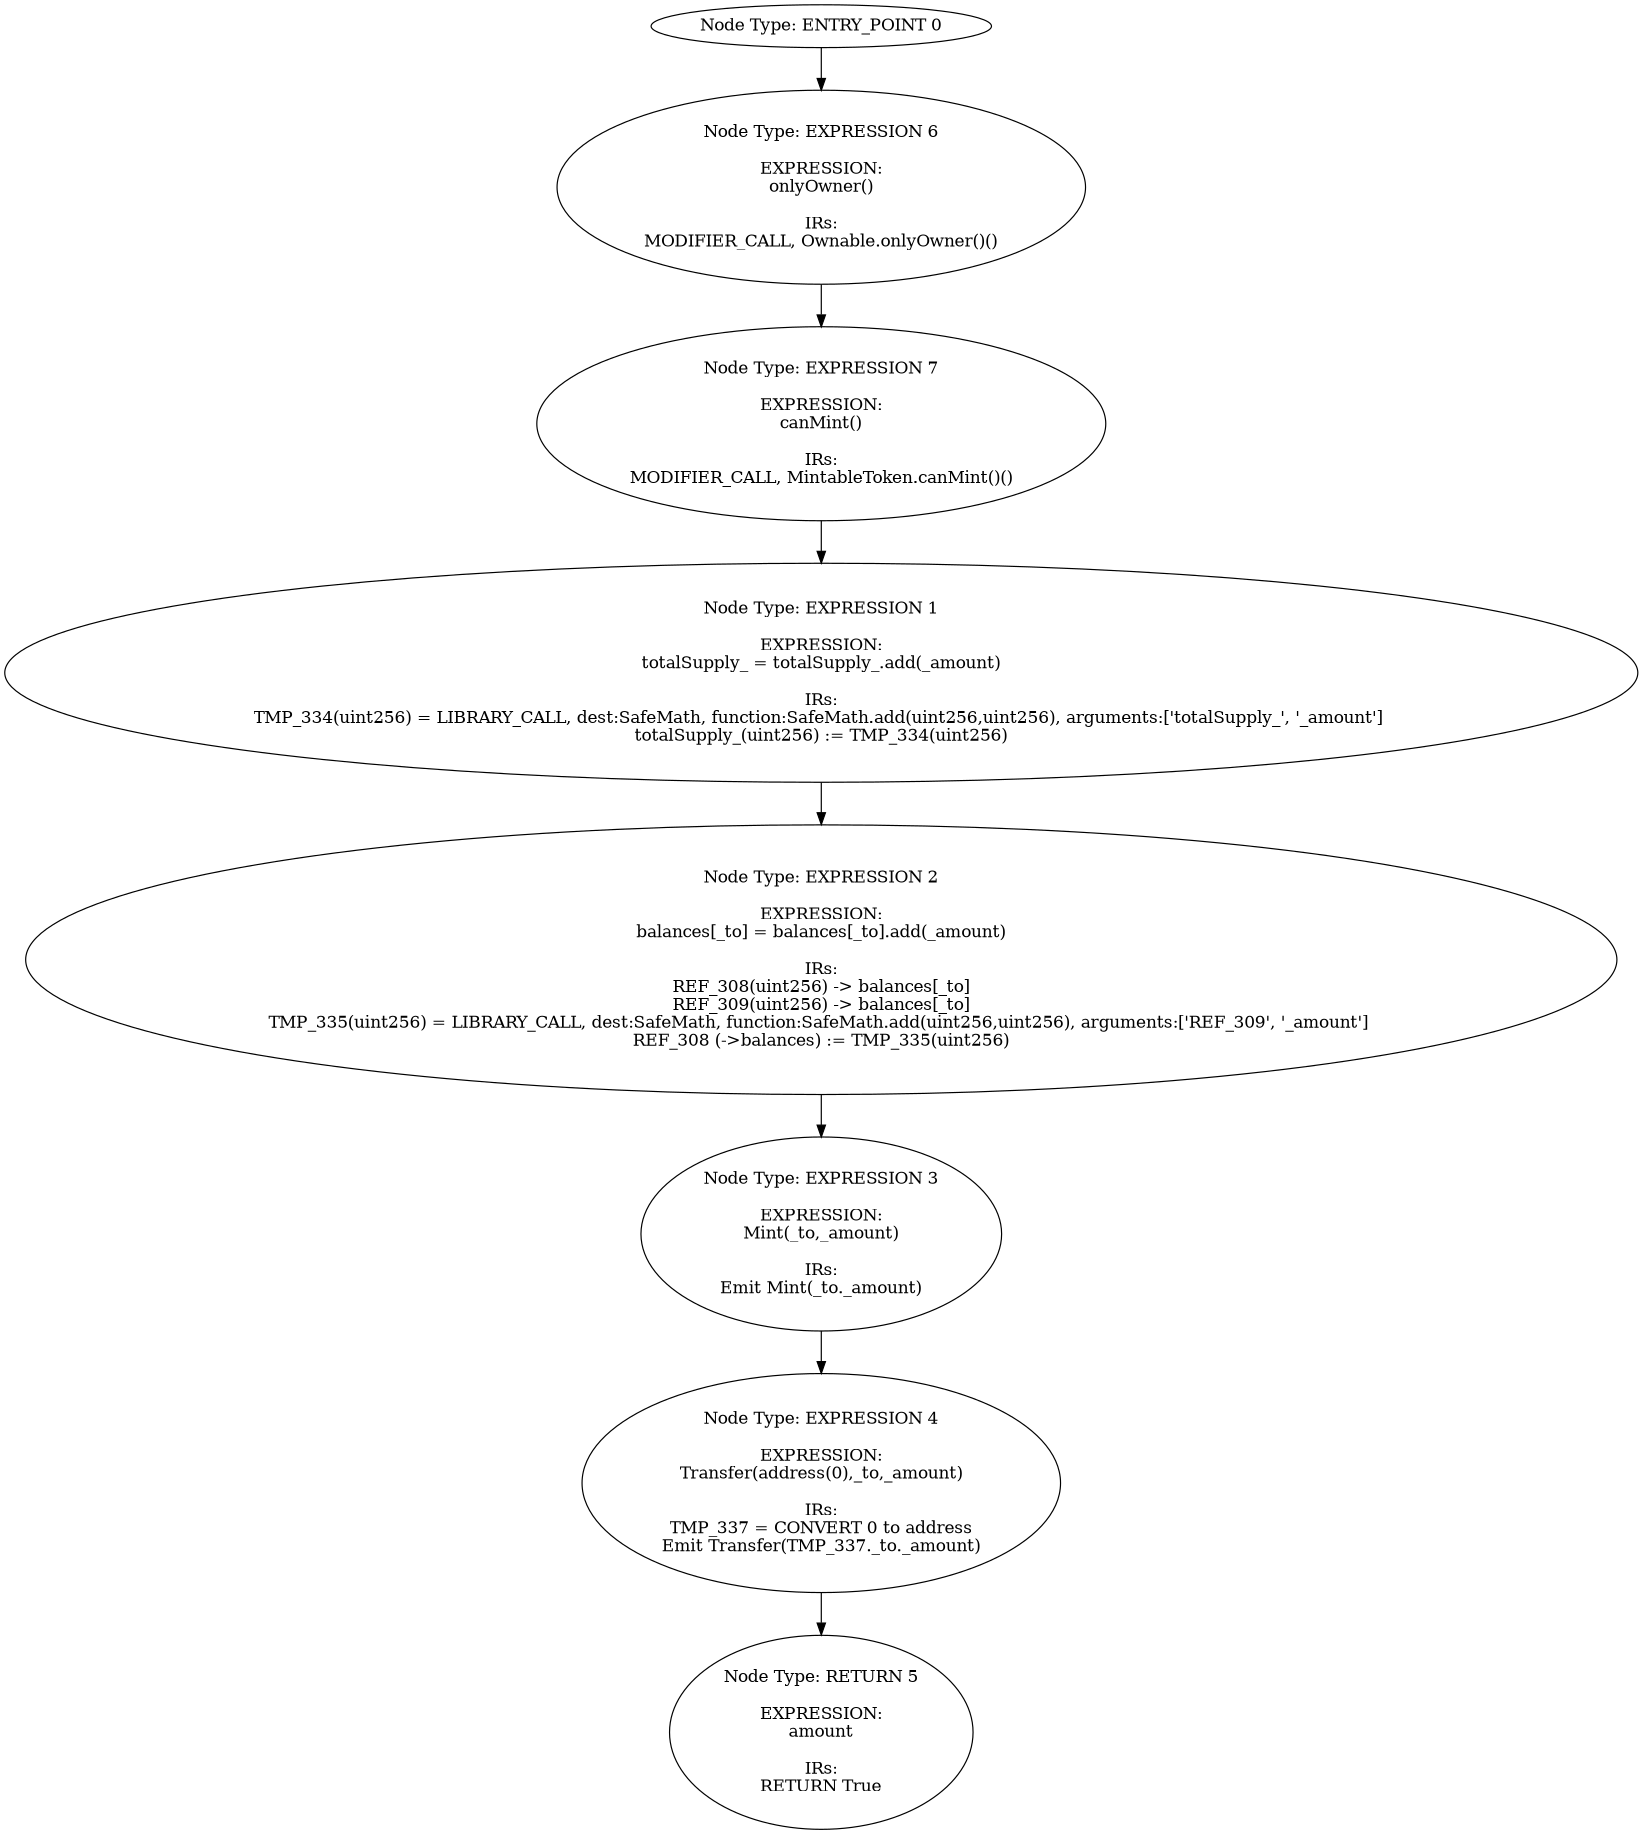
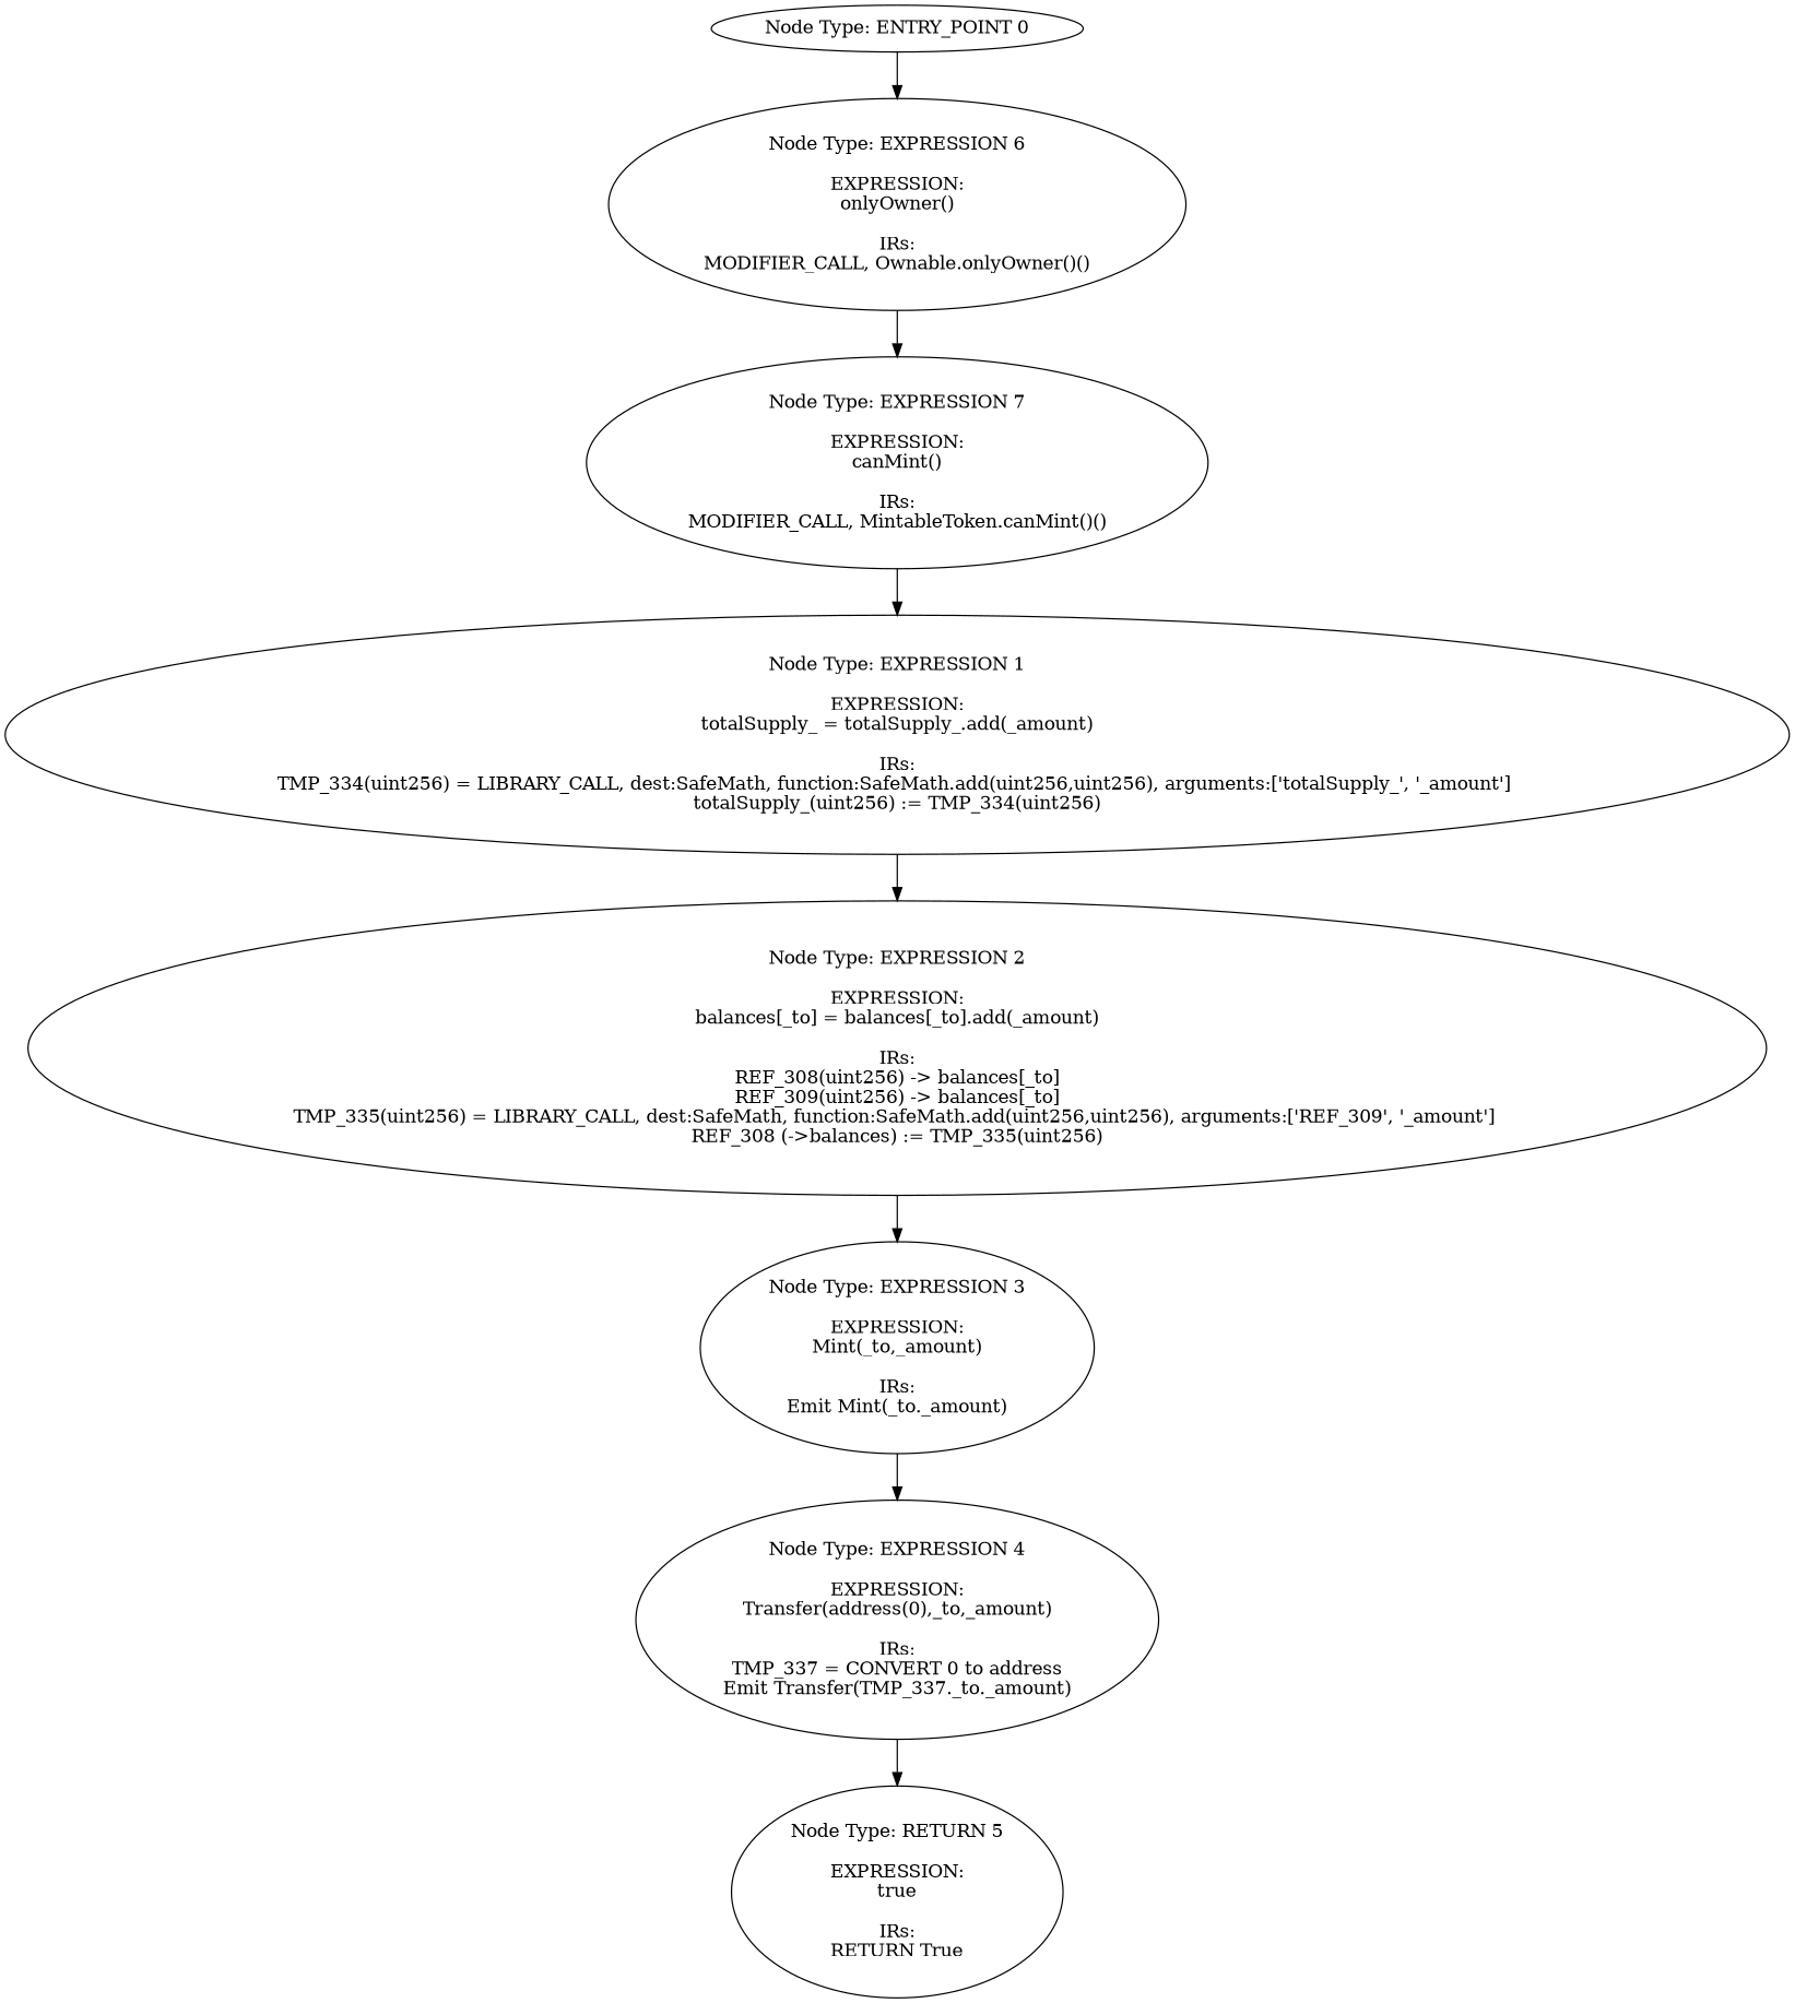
  digraph {
    n1 [label="Node Type: ENTRY_POINT 0\n"]
    n2 [label="Node Type: EXPRESSION 6\n\nEXPRESSION:\nonlyOwner()\n\nIRs:\nMODIFIER_CALL, Ownable.onlyOwner()()"]
    n3 [label="Node Type: EXPRESSION 7\n\nEXPRESSION:\ncanMint()\n\nIRs:\nMODIFIER_CALL, MintableToken.canMint()()"]
    n4 [label="Node Type: EXPRESSION 1\n\nEXPRESSION:\ntotalSupply_ = totalSupply_.add(_amount)\n\nIRs:\nTMP_334(uint256) = LIBRARY_CALL, dest:SafeMath, function:SafeMath.add(uint256,uint256), arguments:['totalSupply_', '_amount'] \ntotalSupply_(uint256) := TMP_334(uint256)"]
    n5 [label="Node Type: EXPRESSION 2\n\nEXPRESSION:\nbalances[_to] = balances[_to].add(_amount)\n\nIRs:\nREF_308(uint256) -> balances[_to]\nREF_309(uint256) -> balances[_to]\nTMP_335(uint256) = LIBRARY_CALL, dest:SafeMath, function:SafeMath.add(uint256,uint256), arguments:['REF_309', '_amount'] \nREF_308 (->balances) := TMP_335(uint256)"]
    n6 [label="Node Type: EXPRESSION 3\n\nEXPRESSION:\nMint(_to,_amount)\n\nIRs:\nEmit Mint(_to._amount)"]
    n7 [label="Node Type: EXPRESSION 4\n\nEXPRESSION:\nTransfer(address(0),_to,_amount)\n\nIRs:\nTMP_337 = CONVERT 0 to address\nEmit Transfer(TMP_337._to._amount)"]
-   n8 [label="Node Type: RETURN 5\n\nEXPRESSION:\namount\n\nIRs:\nRETURN True"]
+   n8 [label="Node Type: RETURN 5\n\nEXPRESSION:\ntrue\n\nIRs:\nRETURN True"]
    n1 -> n2
    n2 -> n3
    n3 -> n4
    n4 -> n5
    n5 -> n6
    n6 -> n7
    n7 -> n8
  }
